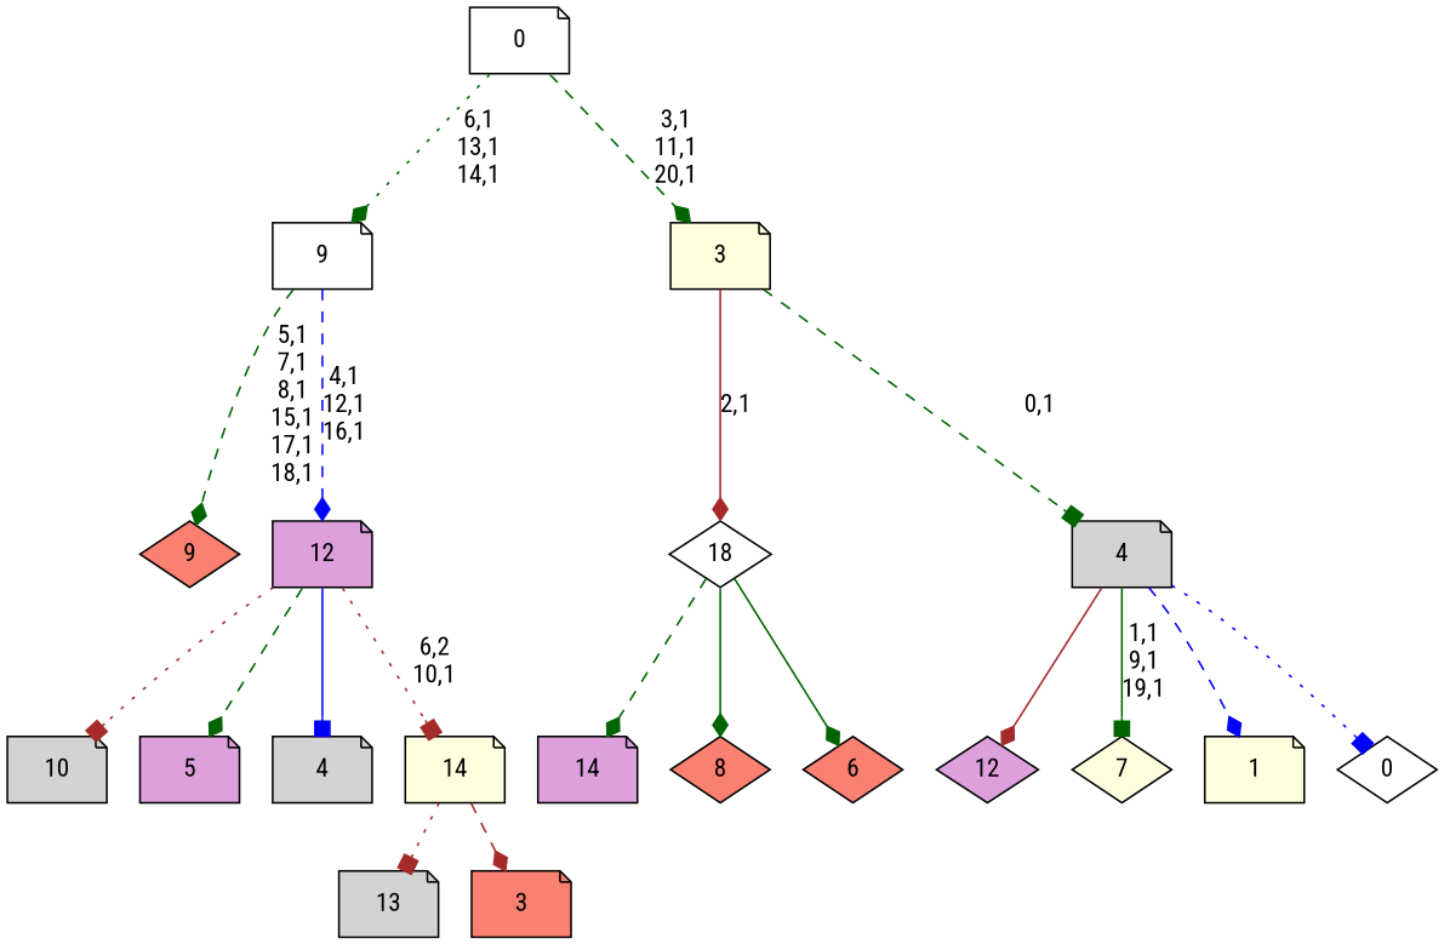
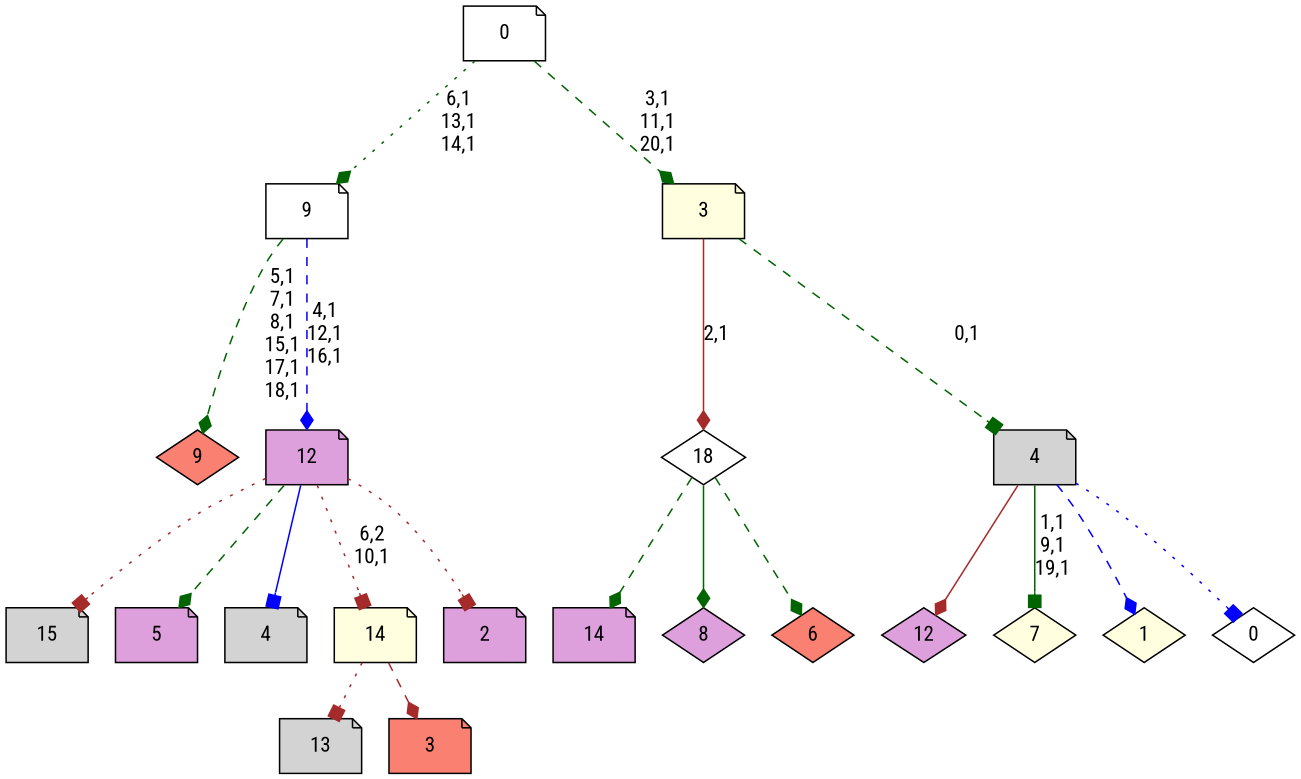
  digraph {
    fontname="Roboto Condensed"
    node [fillcolor=plum fontname="Roboto Condensed" shape=note style=filled]
    edge [arrowhead=diamond color=darkgreen fontname="Roboto Condensed" style=dashed]
    n1 [label=14]
    n2 [fillcolor=lightgrey label=13]
    n3 [label=12 shape=diamond]
-   n4 [fillcolor=lightgrey label=10]
+   n4 [fillcolor=lightgrey label=15]
    n5 [fillcolor=salmon label=9 shape=diamond]
-   n6 [fillcolor=salmon label=8 shape=diamond]
+   n6 [label=8 shape=diamond]
    n7 [fillcolor=lightyellow label=7 shape=diamond]
    n8 [fillcolor=salmon label=6 shape=diamond]
    18 [fillcolor=white shape=diamond]
    n10 [label=5]
    n11 [fillcolor=lightgrey label=4]
    n12 [fillcolor=salmon label=3]
    14 [fillcolor=lightyellow]
+   n14 [label=2]
    12
    9 [fillcolor=white]
-   n17 [fillcolor=lightyellow label=1]
+   n17 [fillcolor=lightyellow label=1 shape=diamond]
    n18 [fillcolor=white label=0 shape=diamond]
    4 [fillcolor=lightgrey]
    3 [fillcolor=lightyellow]
    0 [fillcolor=white]
    18 -> n1
    18 -> n6 [style=solid]
-   18 -> n8 [style=solid]
+   18 -> n8
    14 -> n2 [arrowhead=box color=brown style=dotted]
    14 -> n12 [color=brown]
    12 -> n4 [arrowhead=box color=brown style=dotted]
    12 -> n10
    12 -> n11 [arrowhead=box color=blue style=solid]
    12 -> 14 [arrowhead=box color=brown label="6,2\n10,1" style=dotted]
+   12 -> n14 [arrowhead=box color=brown style=dotted]
    9 -> n5 [label="5,1\n7,1\n8,1\n15,1\n17,1\n18,1"]
    9 -> 12 [color=blue label="4,1\n12,1\n16,1"]
    4 -> n3 [color=brown style=solid]
    4 -> n7 [arrowhead=box label="1,1\n9,1\n19,1" style=solid]
    4 -> n17 [color=blue]
    4 -> n18 [arrowhead=box color=blue style=dotted]
    3 -> 18 [color=brown label="2,1" style=solid]
    3 -> 4 [arrowhead=box label="0,1"]
    0 -> 9 [label="6,1\n13,1\n14,1" style=dotted]
    0 -> 3 [label="3,1\n11,1\n20,1"]
  }
